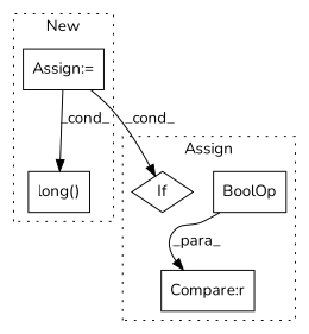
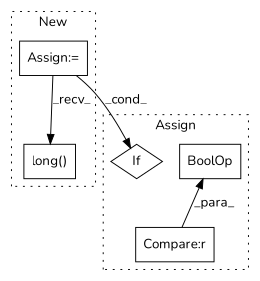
  digraph {
    fontname=Nunito
    node [fontname=Nunito l=3 shape=box]
    edge [fontname=Nunito]
    n1 [a=72 l=63 label=BoolOp s=2139]
    n2 [a=96 label=If s=2136 shape=diamond]
    n3 [a=40 l=29 label="Compare:r" s=2173]
    n4 [a=75 l=33 label="long()" s=2786]
    n5 [a=68 label="Assign:=" s=2581]
    subgraph cluster_1 {
      label=Assign
      style=dotted
      n1
      n2
      n3
    }
    subgraph cluster_2 {
      label=New
      style=dotted
      n4
      n5
    }
-   n1 -> n3 [label=_para_]
+   n3 -> n1 [label=_para_]
    n5 -> n2 [label=_cond_]
-   n5 -> n4 [label=_cond_]
+   n5 -> n4 [label=_recv_]
  }
